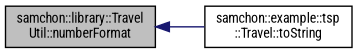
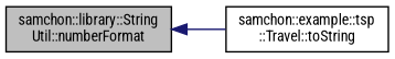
  digraph {
    rankdir=LR
    fontname="Roboto Condensed"
    node [color=black fontname="Roboto Condensed" fontsize=10 shape=record style=filled]
-   n1 [fillcolor=grey75 fontcolor=black height=0.2 label="samchon::library::Travel\lUtil::numberFormat" width=0.4]
+   n1 [fillcolor=grey75 fontcolor=black height=0.2 label="samchon::library::String\lUtil::numberFormat" width=0.4]
    n2 [fillcolor=white height=0.2 label="samchon::example::tsp\l::Travel::toString" width=0.4]
    n1 -> n2 [color=midnightblue dir=back fontname="Roboto Condensed" fontsize=10 labelfontname=Helvetica labelfontsize=10 style=solid]
  }
